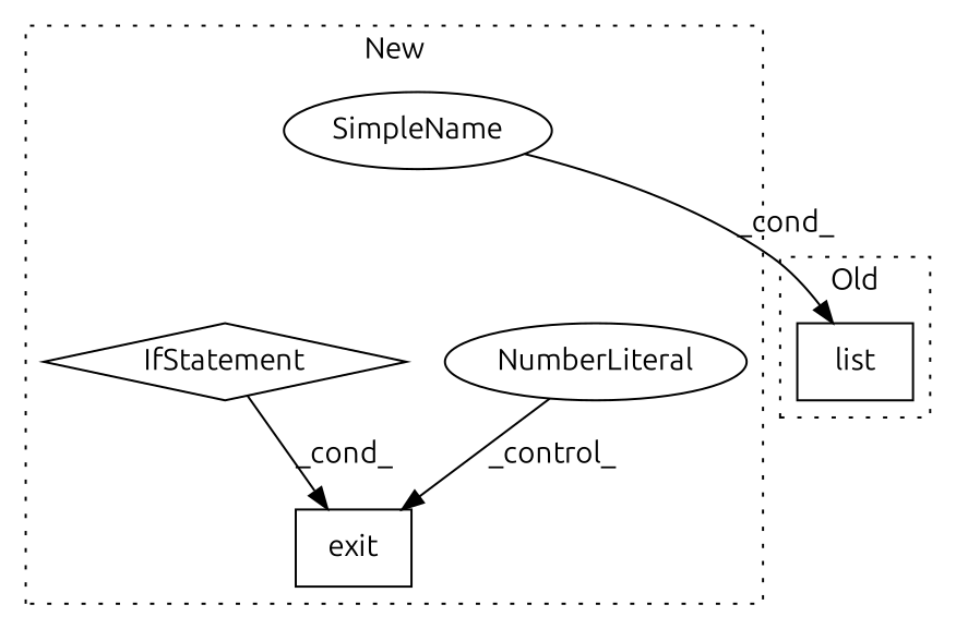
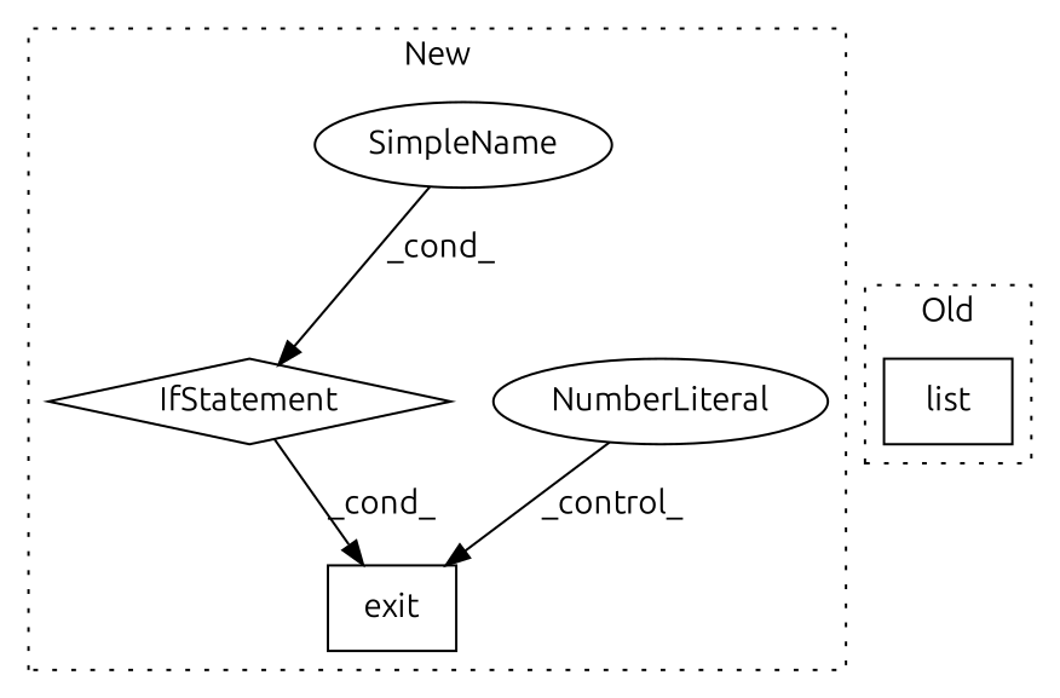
  digraph {
    fontname=Ubuntu
    node [a=32 fontname=Ubuntu l="5,1" shape=box]
    edge [fontname=Ubuntu]
    n1 [label=exit s="3508,3514"]
    n2 [a=25 l="4,2" label=IfStatement s="3330,3369" shape=diamond]
    n3 [a=34 l=1 label=NumberLiteral s=3513 shape=ellipse]
    n4 [a=42 label=SimpleName shape=ellipse l=""]
    n5 [label=list s="2964,2990"]
    subgraph cluster_1 {
      label=New
      style=dotted
      n1
      n2
      n3
      n4
    }
    subgraph cluster_2 {
      label=Old
      style=dotted
      n5
    }
    n2 -> n1 [label=_cond_]
    n3 -> n1 [label=_control_]
-   n4 -> n5 [label=_cond_]
+   n4 -> n2 [label=_cond_]
  }
